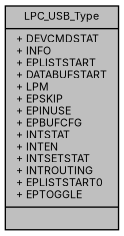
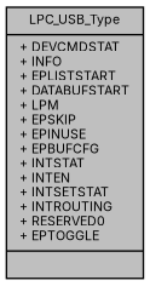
  digraph {
    fontname=Inter
-   n1 [color=black fillcolor=grey75 fontcolor=black fontname=Inter fontsize=8 height=0.2 label="{LPC_USB_Type\n|+ DEVCMDSTAT\l+ INFO\l+ EPLISTSTART\l+ DATABUFSTART\l+ LPM\l+ EPSKIP\l+ EPINUSE\l+ EPBUFCFG\l+ INTSTAT\l+ INTEN\l+ INTSETSTAT\l+ INTROUTING\l+ EPLISTSTART0\l+ EPTOGGLE\l|}" shape=record style=filled width=0.4]
+   n1 [color=black fillcolor=grey75 fontcolor=black fontname=Inter fontsize=8 height=0.2 label="{LPC_USB_Type\n|+ DEVCMDSTAT\l+ INFO\l+ EPLISTSTART\l+ DATABUFSTART\l+ LPM\l+ EPSKIP\l+ EPINUSE\l+ EPBUFCFG\l+ INTSTAT\l+ INTEN\l+ INTSETSTAT\l+ INTROUTING\l+ RESERVED0\l+ EPTOGGLE\l|}" shape=record style=filled width=0.4]
  }
